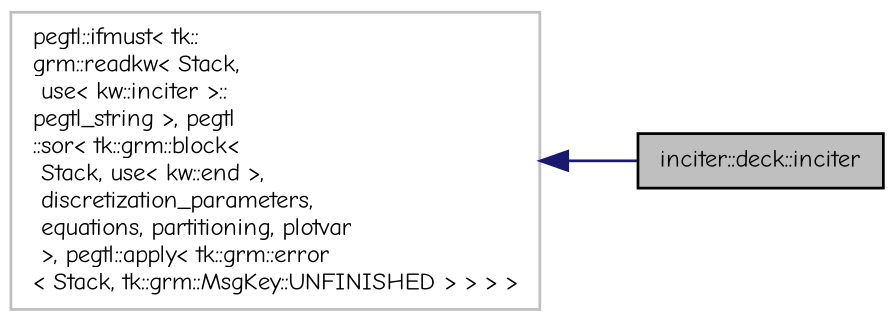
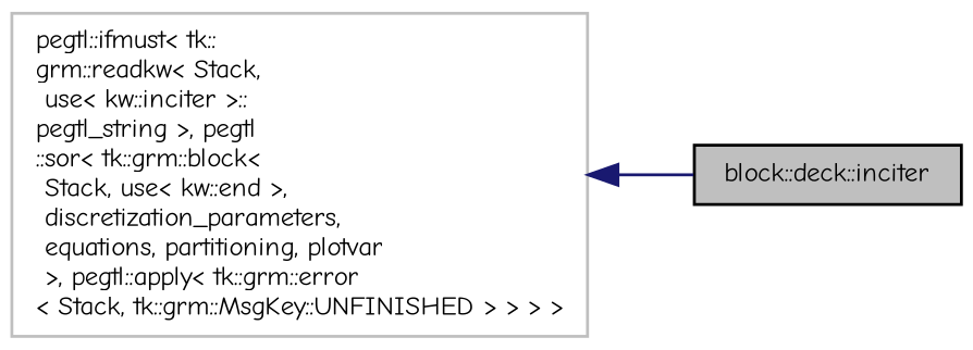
  digraph {
    rankdir=LR
    fontname="Comic Neue"
    node [fontname="Comic Neue" fontsize=9 shape=record]
-   n1 [color=black fillcolor=grey75 fontcolor=black height=0.2 label="inciter::deck::inciter" style=filled width=0.4]
+   n1 [color=black fillcolor=grey75 fontcolor=black height=0.2 label="block::deck::inciter" style=filled width=0.4]
    n2 [color=grey75 height=0.2 label="pegtl::ifmust\< tk::\lgrm::readkw\< Stack,\l use\< kw::inciter \>::\lpegtl_string \>, pegtl\l::sor\< tk::grm::block\<\l Stack, use\< kw::end \>,\l discretization_parameters,\l equations, partitioning, plotvar\l \>, pegtl::apply\< tk::grm::error\l\< Stack, tk::grm::MsgKey::UNFINISHED \> \> \> \>" width=0.4]
    n2 -> n1 [color=midnightblue dir=back fontname="Comic Neue" fontsize=9 labelfontname="sans-serif" labelfontsize=9 style=solid]
  }
